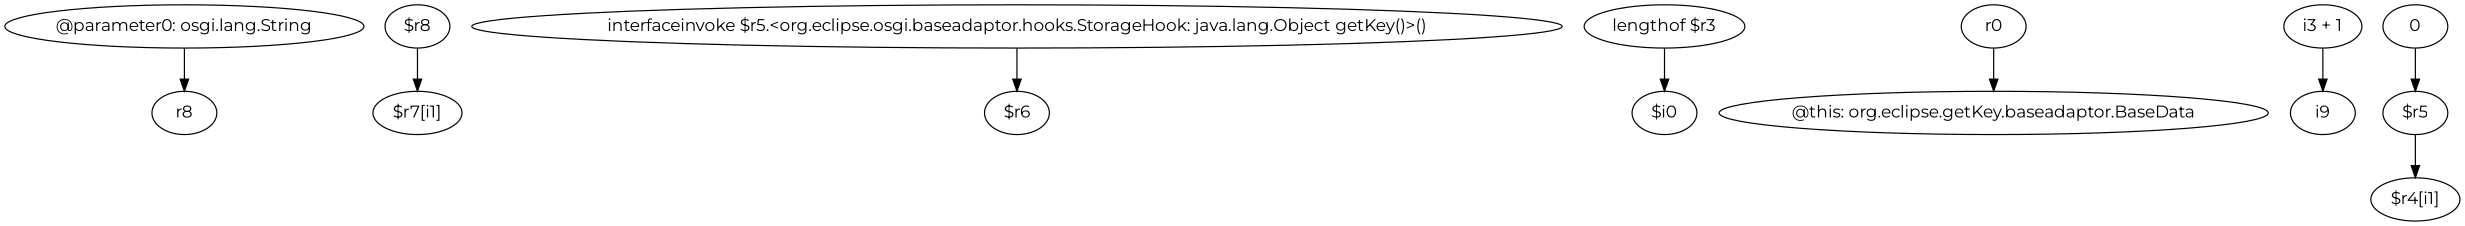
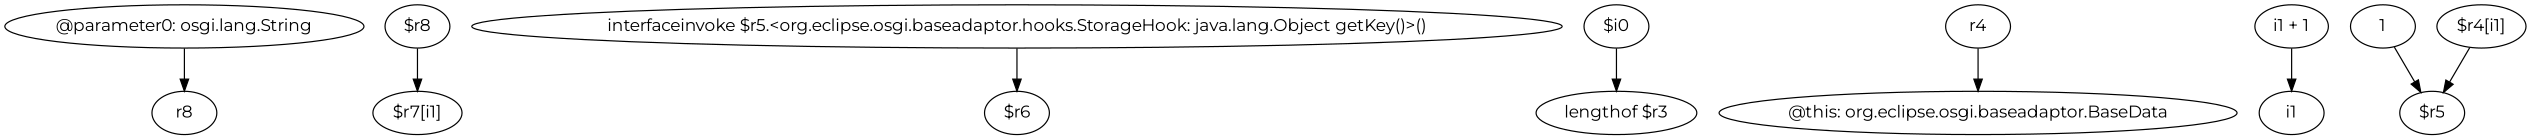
  digraph {
    fontname=Montserrat
    node [fontname=Montserrat]
    edge [fontname=Montserrat]
    n1 [label="@parameter0: osgi.lang.String"]
    n2 [label=r8]
    n3 [label="$r7[i1]"]
    n4 [label="$r8"]
    n5 [label="interfaceinvoke $r5.<org.eclipse.osgi.baseadaptor.hooks.StorageHook: java.lang.Object getKey()>()"]
    n6 [label="$r6"]
    n7 [label="lengthof $r3"]
    n8 [label="$i0"]
-   n9 [label="@this: org.eclipse.getKey.baseadaptor.BaseData"]
-   n10 [label=r0]
-   n11 [label="i3 + 1"]
-   n12 [label=i9]
-   n13 [label=0]
+   n9 [label="@this: org.eclipse.osgi.baseadaptor.BaseData"]
+   n10 [label=r4]
+   n11 [label="i1 + 1"]
+   n12 [label=i1]
+   n13 [label=1]
    n14 [label="$r5"]
    n15 [label="$r4[i1]"]
    n1 -> n2
    n4 -> n3
    n5 -> n6
-   n7 -> n8
+   n8 -> n7
    n10 -> n9
    n11 -> n12
    n13 -> n14
-   n14 -> n15
+   n15 -> n14
  }
